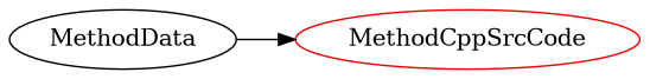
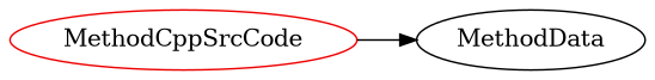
  digraph {
    rankdir=LR
    n1 [color=red2 label=MethodCppSrcCode shape=oval]
    MethodData
-   MethodData -> n1
+   n1 -> MethodData
  }
